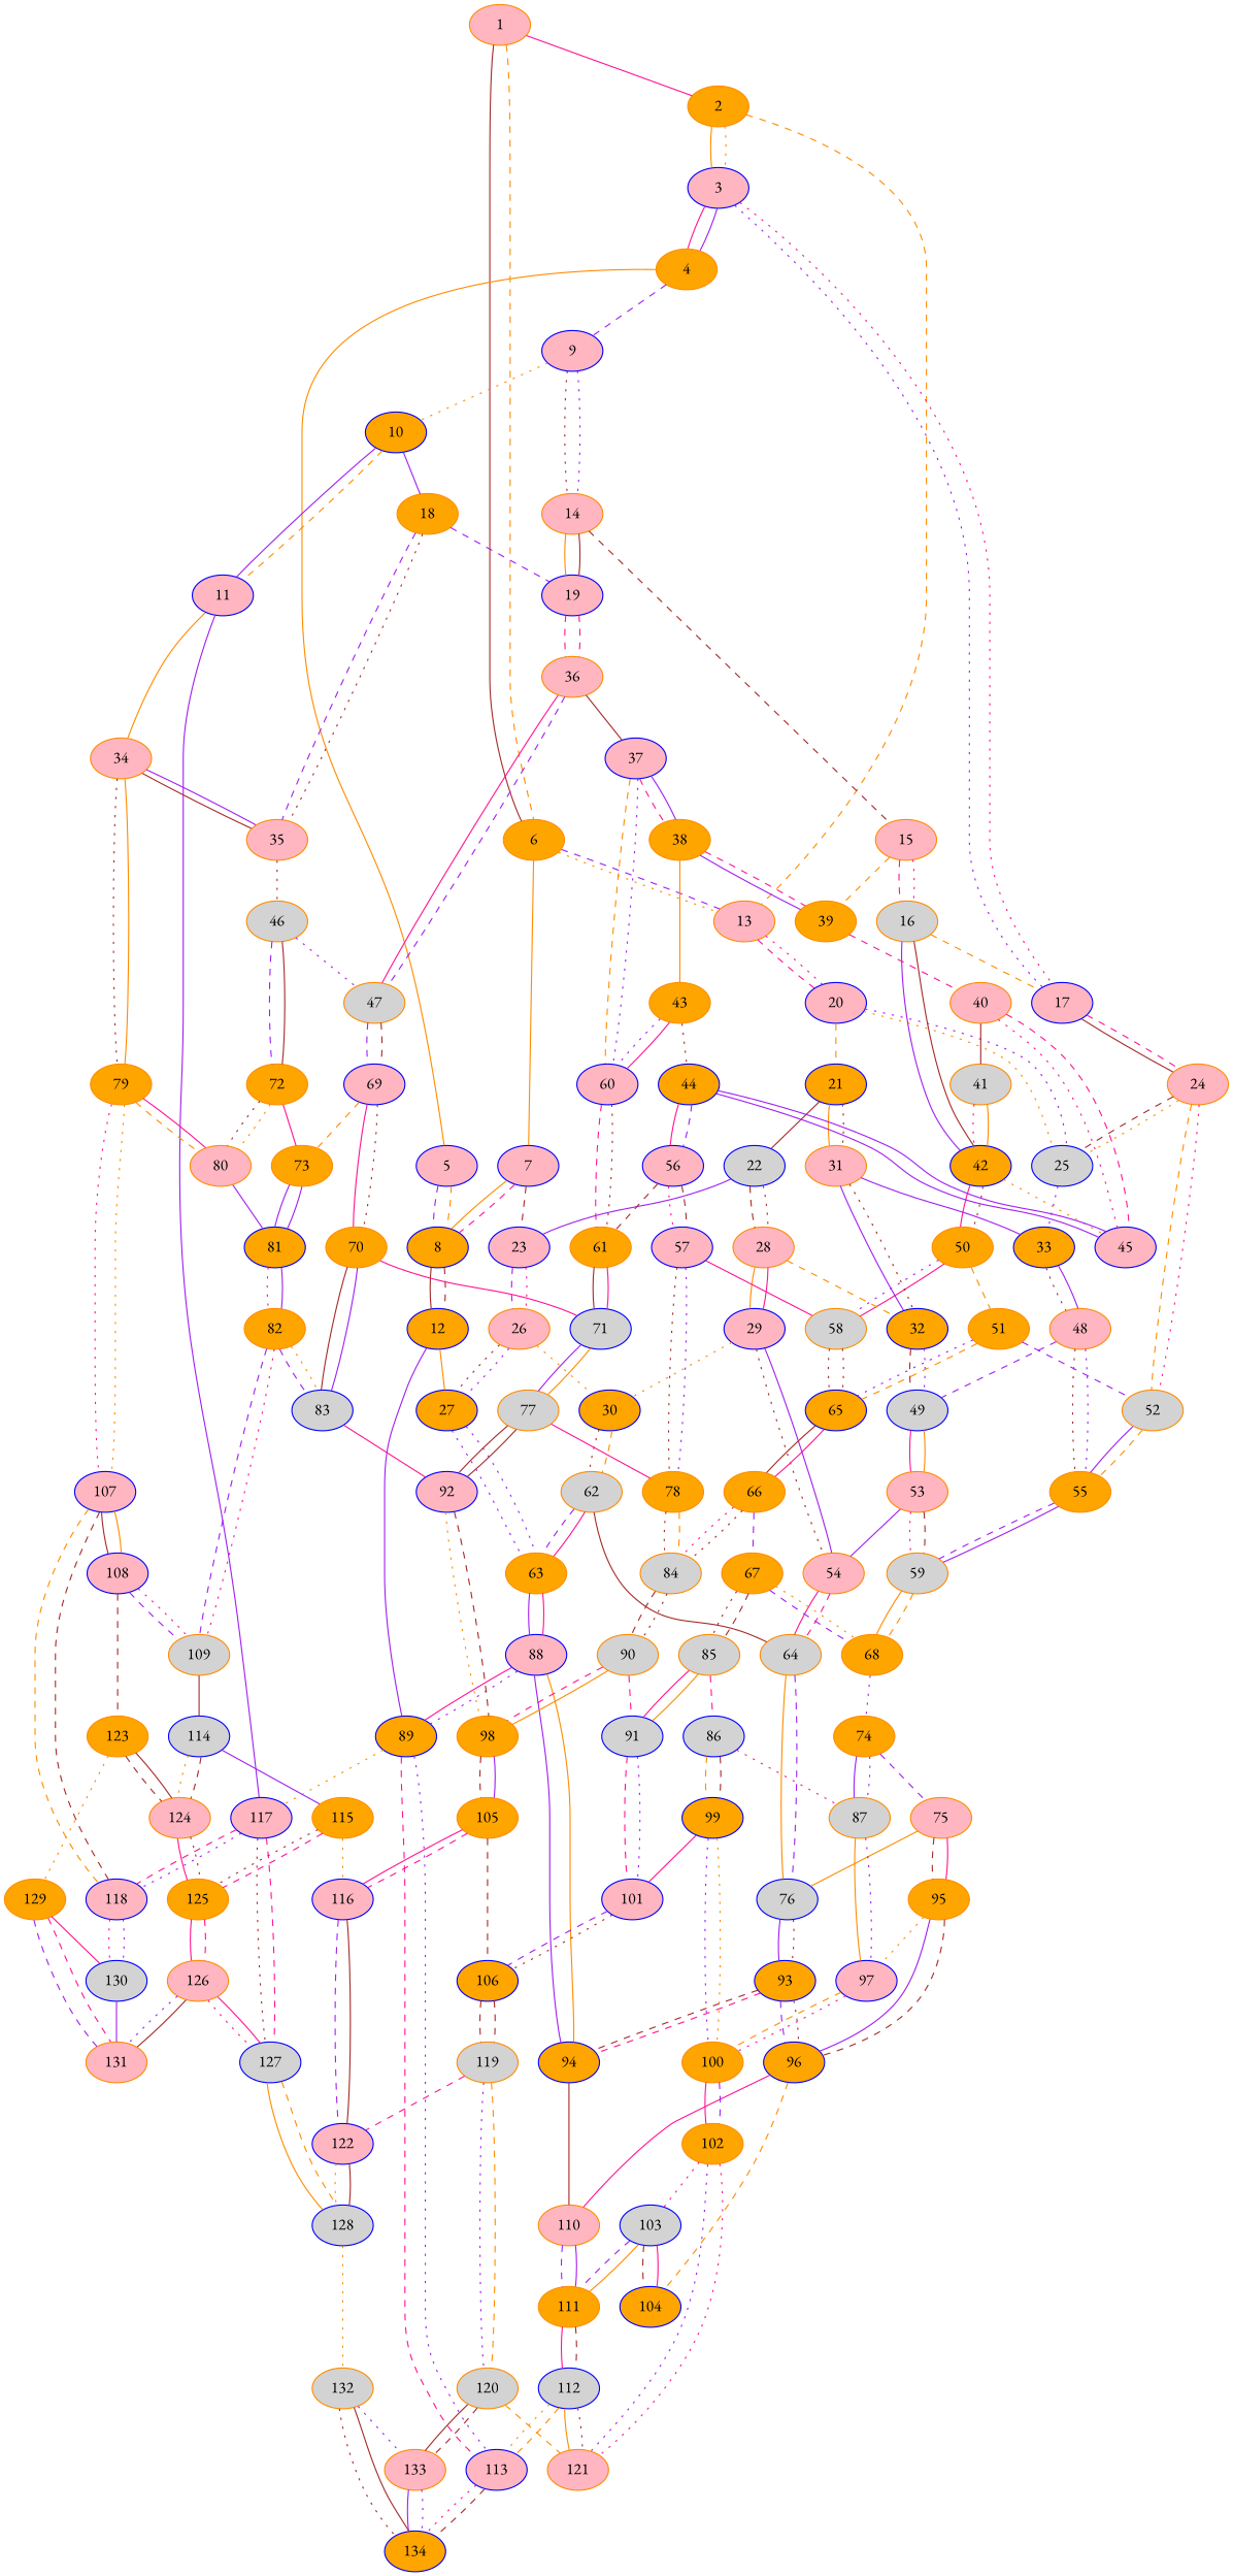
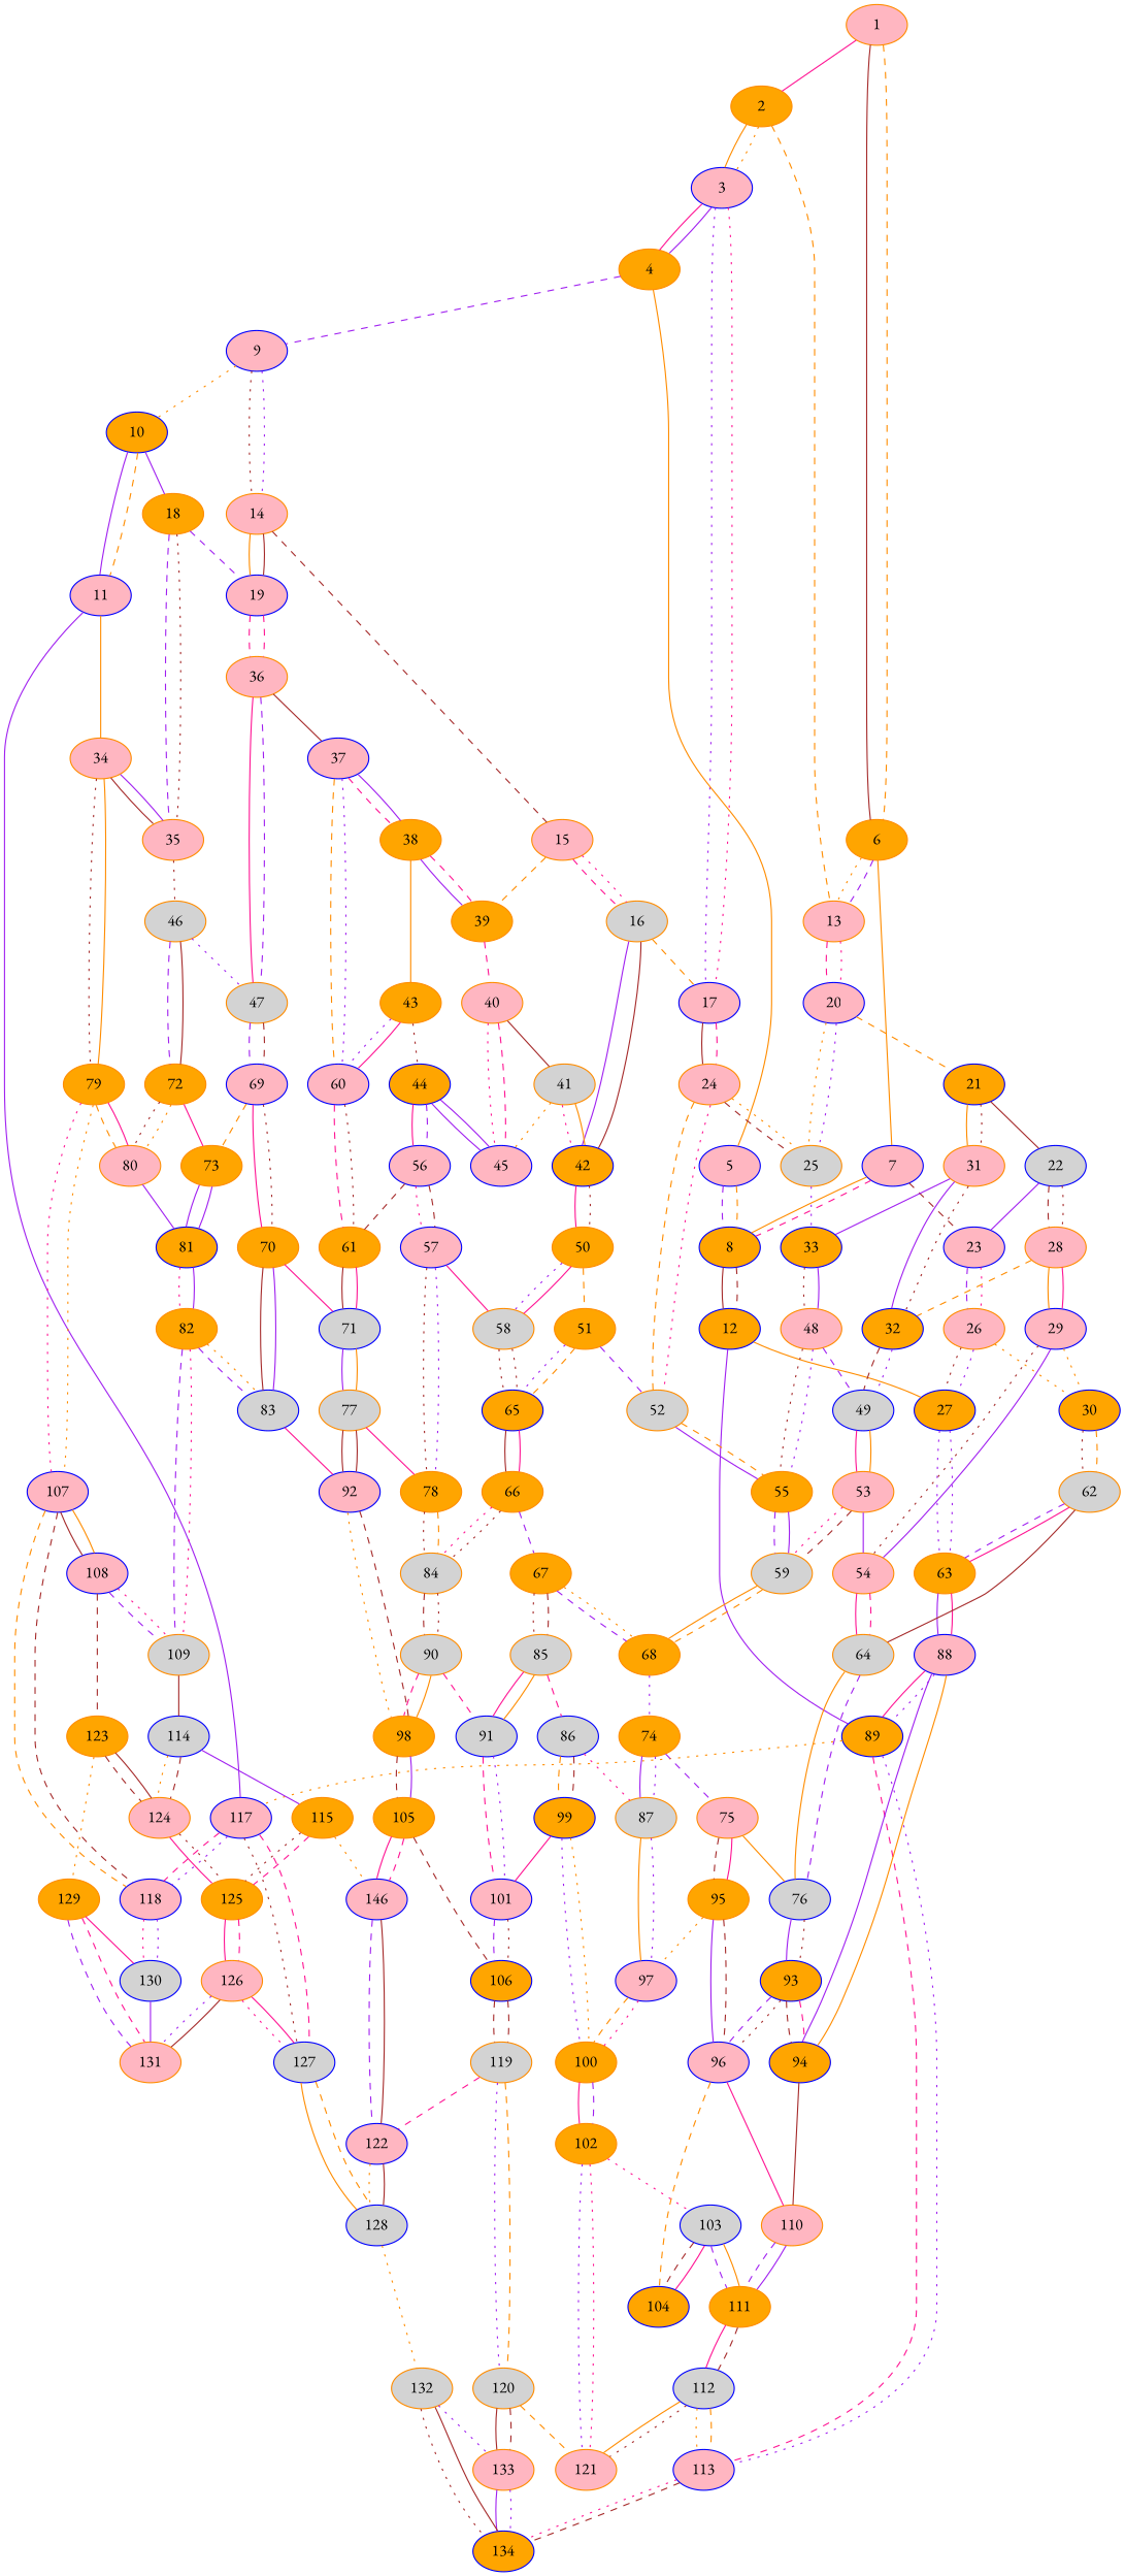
  graph {
    fontname="EB Garamond"
    node [color=darkorange fillcolor=orange fontname="EB Garamond" style=filled]
    edge [color=purple fontname="EB Garamond" style=solid]
    1 [fillcolor=lightpink]
    2
    6
    3 [color=blue fillcolor=lightpink]
    13 [fillcolor=lightpink]
    7 [color=blue fillcolor=lightpink]
    4
    17 [color=blue fillcolor=lightpink]
    20 [color=blue fillcolor=lightpink]
    5 [color=blue fillcolor=lightpink]
    9 [color=blue fillcolor=lightpink]
    24 [fillcolor=lightpink]
    8 [color=blue]
    10 [color=blue]
    14 [fillcolor=lightpink]
    12 [color=blue]
    23 [color=blue fillcolor=lightpink]
    26 [fillcolor=lightpink]
    27 [color=blue]
    89 [color=blue]
    11 [color=blue fillcolor=lightpink]
    18
    15 [fillcolor=lightpink]
    19 [color=blue fillcolor=lightpink]
    34 [fillcolor=lightpink]
    117 [color=blue fillcolor=lightpink]
    35 [fillcolor=lightpink]
    79
    118 [color=blue fillcolor=lightpink]
    127 [color=blue fillcolor=lightgrey]
    63
    113 [color=blue fillcolor=lightpink]
    21 [color=blue]
-   25 [color=blue fillcolor=lightgrey]
+   25 [fillcolor=lightgrey]
    16 [fillcolor=lightgrey]
    39
    36 [fillcolor=lightpink]
    42 [color=blue]
    40 [fillcolor=lightpink]
    50
    52 [fillcolor=lightgrey]
    46 [fillcolor=lightgrey]
    37 [color=blue fillcolor=lightpink]
    47 [fillcolor=lightgrey]
    22 [color=blue fillcolor=lightgrey]
    31 [fillcolor=lightpink]
    33 [color=blue]
    28 [fillcolor=lightpink]
    32 [color=blue]
    29 [color=blue fillcolor=lightpink]
    30 [color=blue]
    55
    48 [fillcolor=lightpink]
    62 [fillcolor=lightgrey]
    88 [color=blue fillcolor=lightpink]
    54 [fillcolor=lightpink]
    49 [color=blue fillcolor=lightgrey]
    64 [fillcolor=lightgrey]
    53 [fillcolor=lightpink]
    80 [fillcolor=lightpink]
    107 [color=blue fillcolor=lightpink]
    72
    38
    60 [color=blue fillcolor=lightpink]
    69 [color=blue fillcolor=lightpink]
    43
    61
    44 [color=blue]
    41 [fillcolor=lightgrey]
    45 [color=blue fillcolor=lightpink]
    51
    58 [fillcolor=lightgrey]
    56 [color=blue fillcolor=lightpink]
    57 [color=blue fillcolor=lightpink]
    73
    70
    59 [fillcolor=lightgrey]
    65 [color=blue]
    66
    68
    76 [color=blue fillcolor=lightgrey]
    78
    71 [color=blue fillcolor=lightgrey]
    84 [fillcolor=lightgrey]
    74
    77 [fillcolor=lightgrey]
    94 [color=blue]
    93 [color=blue]
    67
    85 [fillcolor=lightgrey]
    90 [fillcolor=lightgrey]
    86 [color=blue fillcolor=lightgrey]
    91 [color=blue fillcolor=lightgrey]
    75 [fillcolor=lightpink]
    87 [fillcolor=lightgrey]
    83 [color=blue fillcolor=lightgrey]
    81 [color=blue]
    92 [color=blue fillcolor=lightpink]
    82
    95
    97 [color=blue fillcolor=lightpink]
-   96 [color=blue]
+   96 [color=blue fillcolor=lightpink]
    98
    108 [color=blue fillcolor=lightpink]
    109 [fillcolor=lightgrey]
    114 [color=blue fillcolor=lightgrey]
    99 [color=blue]
    101 [color=blue fillcolor=lightpink]
    100
    110 [fillcolor=lightpink]
    134 [color=blue]
    105
    106 [color=blue]
    104 [color=blue]
    111
    102
-   116 [color=blue fillcolor=lightpink]
+   116 [color=blue fillcolor=lightpink label=146]
    103 [color=blue fillcolor=lightgrey]
    121 [fillcolor=lightpink]
    119 [fillcolor=lightgrey]
    112 [color=blue fillcolor=lightgrey]
    122 [color=blue fillcolor=lightpink]
    120 [fillcolor=lightgrey]
    123
    130 [color=blue fillcolor=lightgrey]
    124 [fillcolor=lightpink]
    129
    115
    125
    126 [fillcolor=lightpink]
    128 [color=blue fillcolor=lightgrey]
    131 [fillcolor=lightpink]
    133 [fillcolor=lightpink]
    132 [fillcolor=lightgrey]
    1 -- 2 [color=deeppink]
    1 -- 6 [color=brown]
    1 -- 6 [color=darkorange style=dashed]
    2 -- 3 [color=darkorange]
    2 -- 3 [color=darkorange style=dotted]
    2 -- 13 [color=darkorange style=dashed]
    6 -- 13 [color=darkorange style=dotted]
    6 -- 13 [style=dashed]
    6 -- 7 [color=darkorange]
    3 -- 4 [color=deeppink]
    3 -- 4
    3 -- 17 [style=dotted]
    3 -- 17 [color=deeppink style=dotted]
    13 -- 20 [color=deeppink style=dashed]
    13 -- 20 [color=deeppink style=dotted]
    7 -- 8 [color=darkorange]
    7 -- 8 [color=deeppink style=dashed]
    7 -- 23 [color=brown style=dashed]
    4 -- 5 [color=darkorange]
    4 -- 9 [style=dashed]
    17 -- 24 [color=brown]
    17 -- 24 [color=deeppink style=dashed]
    20 -- 21 [color=darkorange style=dashed]
    20 -- 25 [color=darkorange style=dotted]
    20 -- 25 [style=dotted]
    5 -- 8 [style=dashed]
    5 -- 8 [color=darkorange style=dashed]
    9 -- 10 [color=darkorange style=dotted]
    9 -- 14 [color=brown style=dotted]
    9 -- 14 [style=dotted]
    24 -- 25 [color=brown style=dashed]
    24 -- 25 [color=darkorange style=dotted]
    24 -- 52 [color=darkorange style=dashed]
    24 -- 52 [color=deeppink style=dotted]
    8 -- 12 [color=brown]
    8 -- 12 [color=brown style=dashed]
    10 -- 11
    10 -- 11 [color=darkorange style=dashed]
    10 -- 18
    14 -- 15 [color=brown style=dashed]
    14 -- 19 [color=darkorange]
    14 -- 19 [color=brown]
    12 -- 27 [color=darkorange]
    12 -- 89
    23 -- 26 [style=dashed]
    23 -- 26 [color=deeppink style=dotted]
    26 -- 27 [color=brown style=dotted]
    26 -- 27 [style=dotted]
    26 -- 30 [color=darkorange style=dotted]
    27 -- 63 [style=dotted]
    27 -- 63 [style=dotted]
    89 -- 117 [color=darkorange style=dotted]
    89 -- 113 [color=deeppink style=dashed]
    89 -- 113 [style=dotted]
    11 -- 34 [color=darkorange]
    11 -- 117
    18 -- 19 [style=dashed]
    18 -- 35 [style=dashed]
    18 -- 35 [color=brown style=dotted]
    15 -- 16 [color=deeppink style=dashed]
    15 -- 16 [color=deeppink style=dotted]
    15 -- 39 [color=darkorange style=dashed]
    19 -- 36 [color=deeppink style=dashed]
    19 -- 36 [color=deeppink style=dashed]
    34 -- 35 [color=brown]
    34 -- 35
    34 -- 79 [color=brown style=dotted]
    34 -- 79 [color=darkorange]
    117 -- 118 [color=deeppink style=dashed]
    117 -- 118 [style=dotted]
    117 -- 127 [color=brown style=dotted]
    117 -- 127 [color=deeppink style=dashed]
    35 -- 46 [color=brown style=dotted]
    79 -- 80 [color=darkorange style=dashed]
    79 -- 80 [color=deeppink]
    79 -- 107 [color=deeppink style=dotted]
    79 -- 107 [color=darkorange style=dotted]
    118 -- 130 [color=deeppink style=dotted]
    118 -- 130 [style=dotted]
    127 -- 128 [color=darkorange]
    127 -- 128 [color=darkorange style=dashed]
    63 -- 88
    63 -- 88 [color=deeppink]
    113 -- 134 [color=deeppink style=dotted]
    113 -- 134 [color=brown style=dashed]
    21 -- 22 [color=brown]
    21 -- 31 [color=darkorange]
    21 -- 31 [color=brown style=dotted]
    25 -- 33 [style=dotted]
    16 -- 17 [color=darkorange style=dashed]
    16 -- 42
    16 -- 42 [color=brown]
    39 -- 40 [color=deeppink style=dashed]
    36 -- 37 [color=brown]
    36 -- 47 [color=deeppink]
    36 -- 47 [style=dashed]
    42 -- 50 [color=deeppink]
    42 -- 50 [color=brown style=dotted]
    40 -- 41 [color=brown]
    40 -- 45 [color=deeppink style=dotted]
    40 -- 45 [color=deeppink style=dashed]
    50 -- 51 [color=darkorange style=dashed]
    50 -- 58 [style=dotted]
    50 -- 58 [color=deeppink]
    52 -- 55
    52 -- 55 [color=darkorange style=dashed]
    46 -- 47 [style=dotted]
    46 -- 72 [style=dashed]
    46 -- 72 [color=brown]
    37 -- 38 [color=deeppink style=dashed]
    37 -- 38
    37 -- 60 [color=darkorange style=dashed]
    37 -- 60 [style=dotted]
    47 -- 69 [style=dashed]
    47 -- 69 [color=brown style=dashed]
    22 -- 23
    22 -- 28 [color=brown style=dashed]
    22 -- 28 [color=brown style=dotted]
    31 -- 33
    31 -- 32
    31 -- 32 [color=brown style=dotted]
    33 -- 48 [color=brown style=dotted]
    33 -- 48
    28 -- 32 [color=darkorange style=dashed]
    28 -- 29 [color=darkorange]
    28 -- 29 [color=deeppink]
    32 -- 49 [color=brown style=dashed]
    32 -- 49 [style=dotted]
    29 -- 30 [color=darkorange style=dotted]
    29 -- 54 [color=brown style=dotted]
    29 -- 54
    30 -- 62 [color=brown style=dotted]
    30 -- 62 [color=darkorange style=dashed]
    55 -- 59 [style=dashed]
    55 -- 59
    48 -- 55 [color=brown style=dotted]
    48 -- 55 [style=dotted]
    48 -- 49 [style=dashed]
    62 -- 63 [style=dashed]
    62 -- 63 [color=deeppink]
    62 -- 64 [color=brown]
    88 -- 89 [color=deeppink]
    88 -- 89 [style=dotted]
    88 -- 94
    88 -- 94 [color=darkorange]
    54 -- 64 [color=deeppink]
    54 -- 64 [color=deeppink style=dashed]
    49 -- 53 [color=deeppink]
    49 -- 53 [color=darkorange]
    64 -- 76 [color=darkorange]
    64 -- 76 [style=dashed]
    53 -- 54
    53 -- 59 [color=deeppink style=dotted]
    53 -- 59 [color=brown style=dashed]
    80 -- 81
    107 -- 118 [color=darkorange style=dashed]
    107 -- 118 [color=brown style=dashed]
    107 -- 108 [color=brown]
    107 -- 108 [color=darkorange]
    72 -- 80 [color=brown style=dotted]
    72 -- 80 [color=darkorange style=dotted]
    72 -- 73 [color=deeppink]
    38 -- 39
    38 -- 39 [color=deeppink style=dashed]
    38 -- 43 [color=darkorange]
    60 -- 61 [color=deeppink style=dashed]
    60 -- 61 [color=brown style=dotted]
    69 -- 73 [color=darkorange style=dashed]
    69 -- 70 [color=deeppink]
    69 -- 70 [color=brown style=dotted]
    43 -- 60 [style=dotted]
    43 -- 60 [color=deeppink]
    43 -- 44 [color=brown style=dotted]
    61 -- 71 [color=brown]
    61 -- 71 [color=deeppink]
    44 -- 45
    44 -- 45
    44 -- 56 [color=deeppink]
    44 -- 56 [style=dashed]
    41 -- 42 [color=deeppink style=dotted]
    41 -- 42 [color=darkorange]
-   42 -- 45 [color=darkorange style=dotted]
+   41 -- 45 [color=darkorange style=dotted]
    51 -- 52 [style=dashed]
    51 -- 65 [style=dotted]
    51 -- 65 [color=darkorange style=dashed]
    58 -- 65 [color=brown style=dotted]
    58 -- 65 [color=brown style=dotted]
    56 -- 61 [color=brown style=dashed]
    56 -- 57 [color=deeppink style=dotted]
    56 -- 57 [color=brown style=dashed]
    57 -- 58 [color=deeppink]
    57 -- 78 [color=brown style=dotted]
    57 -- 78 [style=dotted]
    73 -- 81
    73 -- 81
    70 -- 71 [color=deeppink]
    70 -- 83 [color=brown]
    70 -- 83
    59 -- 68 [color=darkorange]
    59 -- 68 [color=darkorange style=dashed]
    65 -- 66 [color=brown]
    65 -- 66 [color=deeppink]
    66 -- 84 [color=deeppink style=dotted]
    66 -- 84 [color=brown style=dotted]
    66 -- 67 [style=dashed]
    68 -- 74 [style=dotted]
    76 -- 93
    76 -- 93 [color=brown style=dotted]
    78 -- 84 [color=brown style=dotted]
    78 -- 84 [color=darkorange style=dashed]
    71 -- 77
    71 -- 77 [color=darkorange]
    84 -- 90 [color=brown style=dashed]
    84 -- 90 [color=brown style=dotted]
    74 -- 75 [style=dashed]
    74 -- 87
    74 -- 87 [style=dotted]
    77 -- 78 [color=deeppink]
    77 -- 92 [color=brown]
    77 -- 92 [color=brown]
    94 -- 110 [color=brown]
    93 -- 94 [color=brown style=dashed]
    93 -- 94 [color=deeppink style=dashed]
    93 -- 96 [style=dashed]
    93 -- 96 [color=brown style=dotted]
    67 -- 68 [style=dashed]
    67 -- 68 [color=darkorange style=dotted]
    67 -- 85 [color=brown style=dotted]
    67 -- 85 [color=brown style=dashed]
    85 -- 86 [color=deeppink style=dashed]
    85 -- 91 [color=deeppink]
    85 -- 91 [color=darkorange]
    90 -- 91 [color=deeppink style=dashed]
    90 -- 98 [color=deeppink style=dashed]
    90 -- 98 [color=darkorange]
    86 -- 87 [color=deeppink style=dotted]
    86 -- 99 [color=darkorange style=dashed]
    86 -- 99 [color=brown style=dashed]
    91 -- 101 [color=deeppink style=dashed]
    91 -- 101 [style=dotted]
    75 -- 76 [color=darkorange]
    75 -- 95 [color=brown style=dashed]
    75 -- 95 [color=deeppink]
    87 -- 97 [color=darkorange]
    87 -- 97 [style=dotted]
    83 -- 92 [color=deeppink]
    81 -- 82 [color=deeppink style=dotted]
    81 -- 82
    92 -- 98 [color=darkorange style=dotted]
    92 -- 98 [color=brown style=dashed]
    82 -- 83 [style=dashed]
    82 -- 83 [color=darkorange style=dotted]
    82 -- 109 [style=dashed]
    82 -- 109 [color=deeppink style=dotted]
    95 -- 97 [color=darkorange style=dotted]
    95 -- 96
    95 -- 96 [color=brown style=dashed]
    97 -- 100 [color=darkorange style=dashed]
    97 -- 100 [color=deeppink style=dotted]
    96 -- 110 [color=deeppink]
    96 -- 104 [color=darkorange style=dashed]
    98 -- 105 [color=brown style=dashed]
    98 -- 105
    108 -- 109 [style=dashed]
    108 -- 109 [color=deeppink style=dotted]
    108 -- 123 [color=brown style=dashed]
    109 -- 114 [color=brown]
    114 -- 124 [color=darkorange style=dotted]
    114 -- 124 [color=brown style=dashed]
    114 -- 115
    99 -- 101 [color=deeppink]
    99 -- 100 [style=dotted]
    99 -- 100 [color=darkorange style=dotted]
    101 -- 106 [style=dashed]
    101 -- 106 [color=brown style=dotted]
    100 -- 102 [color=deeppink]
    100 -- 102 [style=dashed]
    110 -- 111 [style=dashed]
    110 -- 111
    105 -- 106 [color=brown style=dashed]
    105 -- 116 [color=deeppink]
    105 -- 116 [color=deeppink style=dashed]
    106 -- 119 [color=brown style=dashed]
    106 -- 119 [color=brown style=dashed]
    111 -- 112 [color=deeppink]
    111 -- 112 [color=brown style=dashed]
    102 -- 103 [color=deeppink style=dotted]
    102 -- 121 [style=dotted]
    102 -- 121 [color=deeppink style=dotted]
    116 -- 122 [style=dashed]
    116 -- 122 [color=brown]
    103 -- 104 [color=brown style=dashed]
    103 -- 104 [color=deeppink]
    103 -- 111 [style=dashed]
    103 -- 111 [color=darkorange]
    119 -- 122 [color=deeppink style=dashed]
    119 -- 120 [style=dotted]
    119 -- 120 [color=darkorange style=dashed]
    112 -- 113 [color=darkorange style=dotted]
    112 -- 113 [color=darkorange style=dashed]
    112 -- 121 [color=darkorange]
    112 -- 121 [color=brown style=dotted]
    122 -- 128 [color=darkorange style=dotted]
    122 -- 128 [color=brown]
    120 -- 121 [color=darkorange style=dashed]
    120 -- 133 [color=brown]
    120 -- 133 [color=brown style=dashed]
    123 -- 124 [color=brown style=dashed]
    123 -- 124 [color=brown]
    123 -- 129 [color=darkorange style=dotted]
    130 -- 131
    124 -- 125 [color=deeppink]
    124 -- 125 [color=brown style=dotted]
    129 -- 130 [color=deeppink]
    129 -- 131 [style=dashed]
    129 -- 131 [color=deeppink style=dashed]
    115 -- 116 [color=darkorange style=dotted]
    115 -- 125 [color=brown style=dotted]
    115 -- 125 [color=deeppink style=dashed]
    125 -- 126 [color=deeppink]
    125 -- 126 [color=deeppink style=dashed]
    126 -- 127 [color=deeppink style=dotted]
    126 -- 127 [color=deeppink]
    126 -- 131 [style=dotted]
    126 -- 131 [color=brown]
    128 -- 132 [color=darkorange style=dotted]
    133 -- 134
    133 -- 134 [style=dotted]
    132 -- 134 [color=brown style=dotted]
    132 -- 134 [color=brown]
    132 -- 133 [style=dotted]
  }
